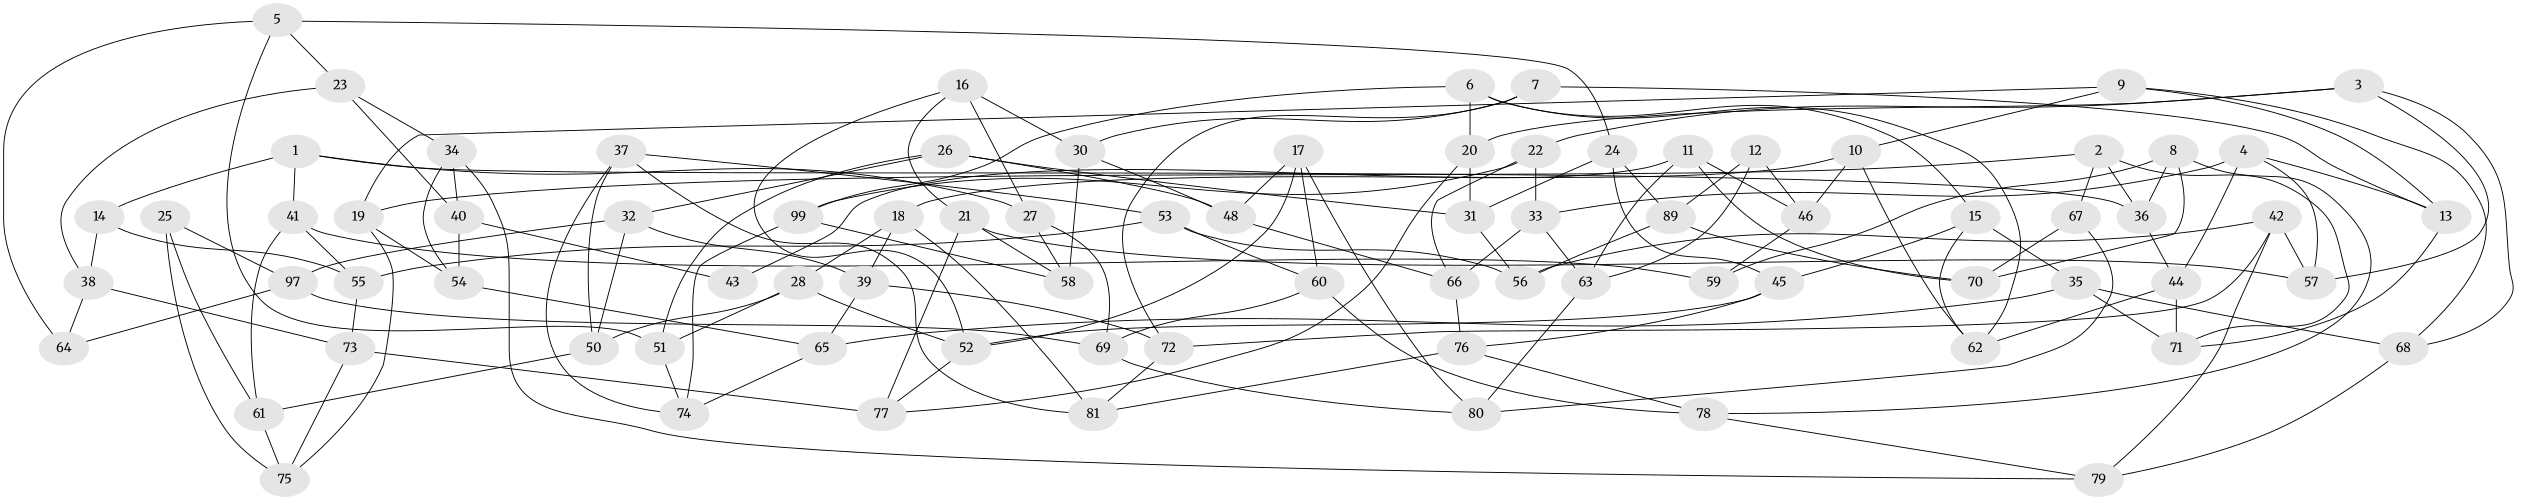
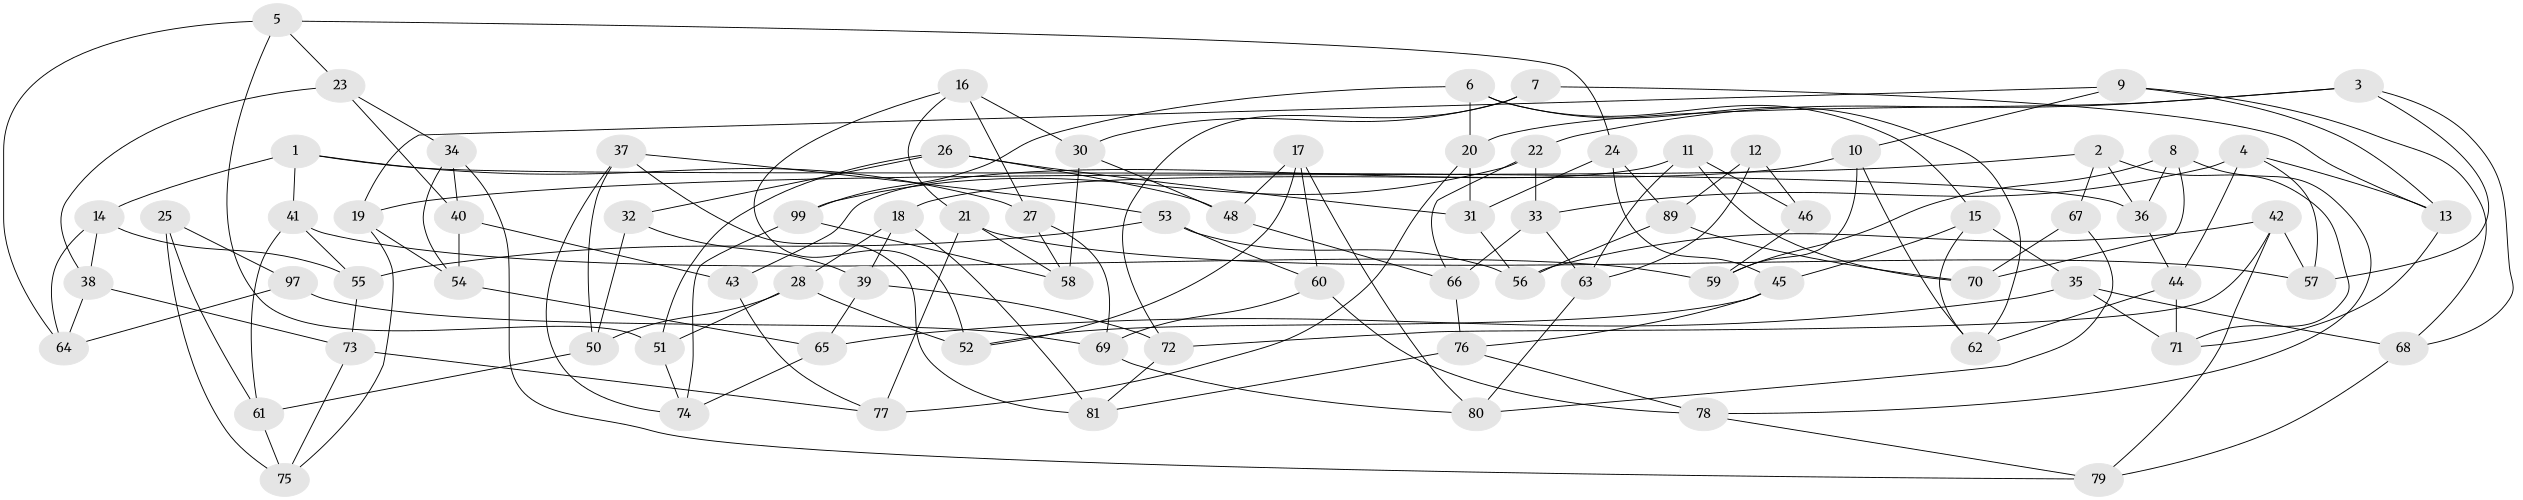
  graph {
    fontname=Merriweather
    node [color=gray90 fontname=Merriweather style=filled]
    edge [fontname=Merriweather]
    1
    14
    27
    36
    41
    64
    38
    55
    58
    69
    44
    59
    61
    2
    19
    67
    71
    54
    75
    70
    80
    3
    20
    22
    57
    68
    31
    77
    33
    n30 [label=99]
    66
    79
    4
    13
    63
    62
    5
    23
    24
    51
    34
    40
    n43 [label=89]
    45
    74
    6
    15
    35
    7
    30
    72
    25
    n53 [label=97]
    48
    81
    8
    78
    9
    10
    18
    46
    28
    39
    11
    43
    12
    56
    73
    65
    52
    76
    16
    21
    17
    60
    50
    26
    32
    37
    53
    42
    1 -- 14
    1 -- 27
    1 -- 36
    1 -- 41
+   14 -- 64
    14 -- 38
    14 -- 55
    27 -- 58
    27 -- 69
    36 -- 44
    41 -- 55
    41 -- 59
    41 -- 61
    38 -- 64
    38 -- 73
    55 -- 73
    69 -- 80
    44 -- 71
    44 -- 62
    61 -- 75
    2 -- 36
    2 -- 19
    2 -- 67
    2 -- 71
    19 -- 54
    19 -- 75
    67 -- 70
    67 -- 80
    54 -- 65
    3 -- 20
    3 -- 22
    3 -- 57
    3 -- 68
    20 -- 31
    20 -- 77
    22 -- 33
    22 -- n30
    22 -- 66
    68 -- 79
    31 -- 56
    33 -- 66
    33 -- 63
    n30 -- 58
    n30 -- 74
    66 -- 76
    4 -- 44
    4 -- 57
    4 -- 33
    4 -- 13
    13 -- 71
    63 -- 80
    5 -- 64
    5 -- 23
    5 -- 24
    5 -- 51
    23 -- 38
    23 -- 34
    23 -- 40
    24 -- 31
    24 -- n43
    24 -- 45
    51 -- 74
    34 -- 54
    34 -- 79
    34 -- 40
    40 -- 54
    40 -- 43
    n43 -- 70
    n43 -- 56
    45 -- 52
    45 -- 76
    6 -- 20
    6 -- n30
    6 -- 62
    6 -- 15
    15 -- 62
    15 -- 45
    15 -- 35
    35 -- 71
    35 -- 68
    35 -- 65
    7 -- 13
    7 -- 30
    7 -- 72
    30 -- 58
    30 -- 48
    72 -- 81
    25 -- 61
    25 -- 75
    25 -- n53
    n53 -- 64
    n53 -- 69
    48 -- 66
    8 -- 36
    8 -- 59
    8 -- 70
    8 -- 78
    78 -- 79
    9 -- 19
    9 -- 68
    9 -- 13
    9 -- 10
    10 -- 62
    10 -- 18
-   10 -- 46
+   10 -- 59
    18 -- 81
    18 -- 28
    18 -- 39
    46 -- 59
    28 -- 51
    28 -- 52
    28 -- 50
    39 -- 72
    39 -- 65
    11 -- 70
    11 -- 63
    11 -- 46
    11 -- 43
-   52 -- 77
+   43 -- 77
    12 -- 63
    12 -- n43
    12 -- 46
    73 -- 75
    73 -- 77
    65 -- 74
    76 -- 81
    76 -- 78
    16 -- 27
    16 -- 30
    16 -- 52
    16 -- 21
    21 -- 58
    21 -- 57
    21 -- 77
    17 -- 80
    17 -- 48
    17 -- 52
    17 -- 60
    60 -- 69
    60 -- 78
    50 -- 61
    26 -- 31
    26 -- 51
    26 -- 48
    26 -- 32
-   32 -- n53
    32 -- 39
    32 -- 50
    37 -- 74
    37 -- 81
    37 -- 50
    37 -- 53
    53 -- 55
    53 -- 56
    53 -- 60
    42 -- 57
    42 -- 79
    42 -- 72
    42 -- 56
  }
